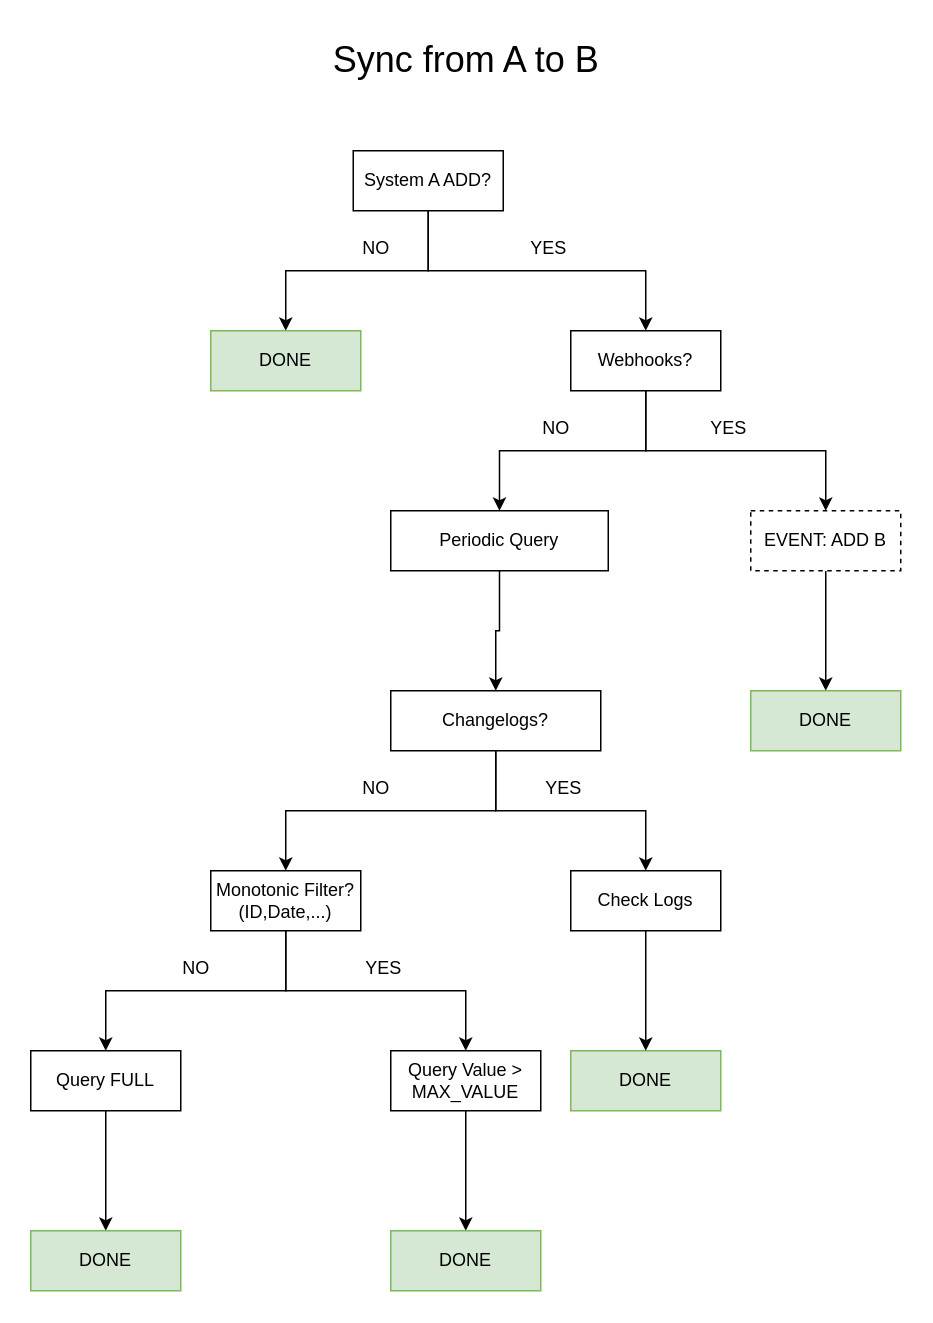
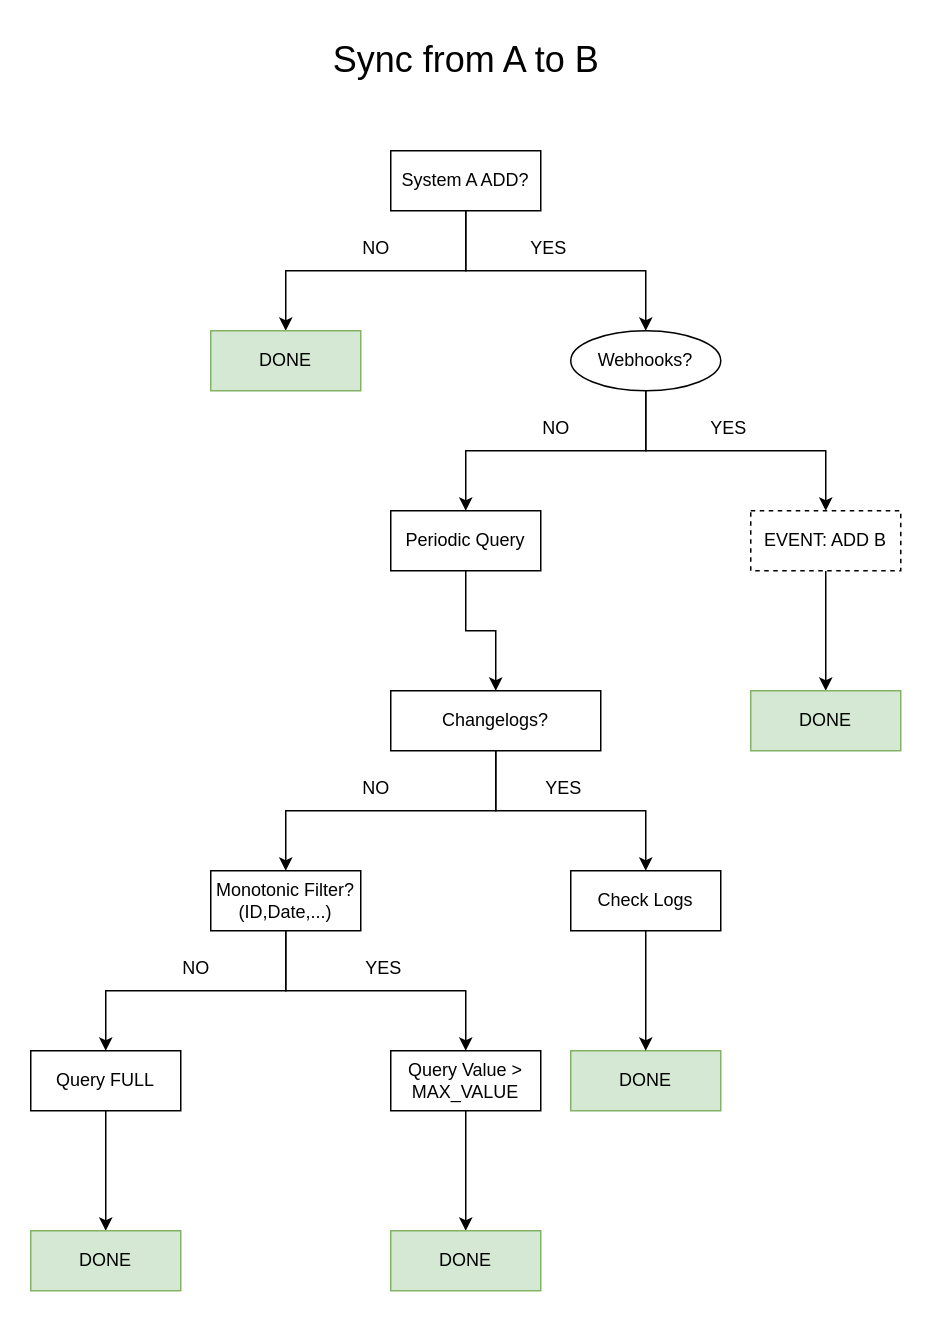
  <mxCell id="0" />
  <mxCell id="1" parent="0" />
  <mxCell id="2" style="edgeStyle=orthogonalEdgeStyle;rounded=0;orthogonalLoop=1;jettySize=auto;html=1;exitX=0.5;exitY=1;exitDx=0;exitDy=0;entryX=0.5;entryY=0;entryDx=0;entryDy=0;" parent="1" source="4" target="7" edge="1"><mxGeometry relative="1" as="geometry" /></mxCell>
  <mxCell id="3" style="edgeStyle=orthogonalEdgeStyle;rounded=0;orthogonalLoop=1;jettySize=auto;html=1;exitX=0.5;exitY=1;exitDx=0;exitDy=0;entryX=0.5;entryY=0;entryDx=0;entryDy=0;" parent="1" source="4" target="20" edge="1"><mxGeometry relative="1" as="geometry" /></mxCell>
- <mxCell id="4" value="System A ADD?" style="rounded=0;whiteSpace=wrap;html=1;" parent="1" vertex="1"><mxGeometry x="235" y="100" width="100" height="40" as="geometry" /></mxCell>
+ <mxCell id="4" value="System A ADD?" style="rounded=0;whiteSpace=wrap;html=1;" parent="1" vertex="1"><mxGeometry x="260" y="100" width="100" height="40" as="geometry" /></mxCell>
  <mxCell id="5" style="edgeStyle=orthogonalEdgeStyle;rounded=0;orthogonalLoop=1;jettySize=auto;html=1;exitX=0.5;exitY=1;exitDx=0;exitDy=0;entryX=0.5;entryY=0;entryDx=0;entryDy=0;" parent="1" source="7" target="32" edge="1"><mxGeometry relative="1" as="geometry"><mxPoint x="550" y="340" as="targetPoint" /></mxGeometry></mxCell>
  <mxCell id="6" style="edgeStyle=orthogonalEdgeStyle;rounded=0;orthogonalLoop=1;jettySize=auto;html=1;exitX=0.5;exitY=1;exitDx=0;exitDy=0;entryX=0.5;entryY=0;entryDx=0;entryDy=0;fontSize=24;" parent="1" source="7" target="34" edge="1"><mxGeometry relative="1" as="geometry" /></mxCell>
- <mxCell id="7" value="Webhooks?" style="rounded=0;whiteSpace=wrap;html=1;" parent="1" vertex="1"><mxGeometry x="380" y="220" width="100" height="40" as="geometry" /></mxCell>
+ <mxCell id="7" value="Webhooks?" style="ellipse;whiteSpace=wrap;html=1;" parent="1" vertex="1"><mxGeometry x="380" y="220" width="100" height="40" as="geometry" /></mxCell>
  <mxCell id="8" style="edgeStyle=orthogonalEdgeStyle;rounded=0;orthogonalLoop=1;jettySize=auto;html=1;exitX=0.5;exitY=1;exitDx=0;exitDy=0;entryX=0.5;entryY=0;entryDx=0;entryDy=0;fontSize=24;" parent="1" source="10" target="13" edge="1"><mxGeometry relative="1" as="geometry" /></mxCell>
  <mxCell id="9" style="edgeStyle=orthogonalEdgeStyle;rounded=0;orthogonalLoop=1;jettySize=auto;html=1;exitX=0.5;exitY=1;exitDx=0;exitDy=0;entryX=0.5;entryY=0;entryDx=0;entryDy=0;fontSize=24;" parent="1" source="10" target="37" edge="1"><mxGeometry relative="1" as="geometry" /></mxCell>
  <mxCell id="10" value="Changelogs?" style="rounded=0;whiteSpace=wrap;html=1;" parent="1" vertex="1"><mxGeometry x="260" y="460" width="140" height="40" as="geometry" /></mxCell>
  <mxCell id="11" style="edgeStyle=orthogonalEdgeStyle;rounded=0;orthogonalLoop=1;jettySize=auto;html=1;exitX=0.5;exitY=1;exitDx=0;exitDy=0;" parent="1" source="13" target="15" edge="1"><mxGeometry relative="1" as="geometry" /></mxCell>
  <mxCell id="12" style="edgeStyle=orthogonalEdgeStyle;rounded=0;orthogonalLoop=1;jettySize=auto;html=1;exitX=0.5;exitY=1;exitDx=0;exitDy=0;entryX=0.5;entryY=0;entryDx=0;entryDy=0;" parent="1" source="13" target="17" edge="1"><mxGeometry relative="1" as="geometry"><mxPoint x="70" y="700" as="targetPoint" /></mxGeometry></mxCell>
  <mxCell id="13" value="Monotonic Filter?&lt;br&gt;(ID,Date,...)" style="rounded=0;whiteSpace=wrap;html=1;" parent="1" vertex="1"><mxGeometry x="140" y="580" width="100" height="40" as="geometry" /></mxCell>
  <mxCell id="14" style="edgeStyle=orthogonalEdgeStyle;rounded=0;orthogonalLoop=1;jettySize=auto;html=1;exitX=0.5;exitY=1;exitDx=0;exitDy=0;entryX=0.5;entryY=0;entryDx=0;entryDy=0;" parent="1" source="15" target="29" edge="1"><mxGeometry relative="1" as="geometry" /></mxCell>
  <mxCell id="15" value="Query Value &amp;gt; MAX_VALUE" style="rounded=0;whiteSpace=wrap;html=1;" parent="1" vertex="1"><mxGeometry x="260" y="700" width="100" height="40" as="geometry" /></mxCell>
  <mxCell id="16" style="edgeStyle=orthogonalEdgeStyle;rounded=0;orthogonalLoop=1;jettySize=auto;html=1;exitX=0.5;exitY=1;exitDx=0;exitDy=0;entryX=0.5;entryY=0;entryDx=0;entryDy=0;" parent="1" source="17" target="28" edge="1"><mxGeometry relative="1" as="geometry" /></mxCell>
  <mxCell id="17" value="Query FULL" style="rounded=0;whiteSpace=wrap;html=1;" parent="1" vertex="1"><mxGeometry x="20" y="700" width="100" height="40" as="geometry" /></mxCell>
  <mxCell id="18" value="DONE" style="rounded=0;whiteSpace=wrap;html=1;fillColor=#d5e8d4;strokeColor=#82b366;" parent="1" vertex="1"><mxGeometry x="380" y="700" width="100" height="40" as="geometry" /></mxCell>
  <mxCell id="19" value="YES" style="text;html=1;align=center;verticalAlign=middle;resizable=0;points=[];autosize=1;strokeColor=none;fillColor=none;" parent="1" vertex="1"><mxGeometry x="340" y="150" width="50" height="30" as="geometry" /></mxCell>
  <mxCell id="20" value="DONE" style="rounded=0;whiteSpace=wrap;html=1;fillColor=#d5e8d4;strokeColor=#82b366;" parent="1" vertex="1"><mxGeometry x="140" y="220" width="100" height="40" as="geometry" /></mxCell>
  <mxCell id="21" value="NO" style="text;html=1;align=center;verticalAlign=middle;resizable=0;points=[];autosize=1;strokeColor=none;fillColor=none;" parent="1" vertex="1"><mxGeometry x="230" y="150" width="40" height="30" as="geometry" /></mxCell>
  <mxCell id="22" value="NO" style="text;html=1;align=center;verticalAlign=middle;resizable=0;points=[];autosize=1;strokeColor=none;fillColor=none;" parent="1" vertex="1"><mxGeometry x="350" y="270" width="40" height="30" as="geometry" /></mxCell>
  <mxCell id="23" value="NO" style="text;html=1;align=center;verticalAlign=middle;resizable=0;points=[];autosize=1;strokeColor=none;fillColor=none;" parent="1" vertex="1"><mxGeometry x="230" y="510" width="40" height="30" as="geometry" /></mxCell>
  <mxCell id="24" value="NO" style="text;html=1;align=center;verticalAlign=middle;resizable=0;points=[];autosize=1;strokeColor=none;fillColor=none;" parent="1" vertex="1"><mxGeometry x="110" y="630" width="40" height="30" as="geometry" /></mxCell>
  <mxCell id="25" value="YES" style="text;html=1;align=center;verticalAlign=middle;resizable=0;points=[];autosize=1;strokeColor=none;fillColor=none;" parent="1" vertex="1"><mxGeometry x="460" y="270" width="50" height="30" as="geometry" /></mxCell>
  <mxCell id="26" value="YES" style="text;html=1;align=center;verticalAlign=middle;resizable=0;points=[];autosize=1;strokeColor=none;fillColor=none;" parent="1" vertex="1"><mxGeometry x="350" y="510" width="50" height="30" as="geometry" /></mxCell>
  <mxCell id="27" value="YES" style="text;html=1;align=center;verticalAlign=middle;resizable=0;points=[];autosize=1;strokeColor=none;fillColor=none;" parent="1" vertex="1"><mxGeometry x="230" y="630" width="50" height="30" as="geometry" /></mxCell>
  <mxCell id="28" value="DONE" style="rounded=0;whiteSpace=wrap;html=1;fillColor=#d5e8d4;strokeColor=#82b366;" parent="1" vertex="1"><mxGeometry x="20" y="820" width="100" height="40" as="geometry" /></mxCell>
  <mxCell id="29" value="DONE" style="rounded=0;whiteSpace=wrap;html=1;fillColor=#d5e8d4;strokeColor=#82b366;" parent="1" vertex="1"><mxGeometry x="260" y="820" width="100" height="40" as="geometry" /></mxCell>
  <mxCell id="30" value="Sync from A to B" style="text;html=1;align=center;verticalAlign=middle;resizable=0;points=[];autosize=1;strokeColor=none;fillColor=none;fontSize=24;" parent="1" vertex="1"><mxGeometry x="210" y="20" width="200" height="40" as="geometry" /></mxCell>
  <mxCell id="31" style="edgeStyle=orthogonalEdgeStyle;rounded=0;orthogonalLoop=1;jettySize=auto;html=1;exitX=0.5;exitY=1;exitDx=0;exitDy=0;entryX=0.5;entryY=0;entryDx=0;entryDy=0;fontSize=24;" parent="1" source="32" target="35" edge="1"><mxGeometry relative="1" as="geometry" /></mxCell>
  <mxCell id="32" value="EVENT: ADD B" style="rounded=0;whiteSpace=wrap;html=1;dashed=1;" parent="1" vertex="1"><mxGeometry x="500" y="340" width="100" height="40" as="geometry" /></mxCell>
  <mxCell id="33" style="edgeStyle=orthogonalEdgeStyle;rounded=0;orthogonalLoop=1;jettySize=auto;html=1;exitX=0.5;exitY=1;exitDx=0;exitDy=0;entryX=0.5;entryY=0;entryDx=0;entryDy=0;fontSize=24;" parent="1" source="34" target="10" edge="1"><mxGeometry relative="1" as="geometry" /></mxCell>
- <mxCell id="34" value="Periodic Query" style="rounded=0;whiteSpace=wrap;html=1;" parent="1" vertex="1"><mxGeometry x="260" y="340" width="145" height="40" as="geometry" /></mxCell>
+ <mxCell id="34" value="Periodic Query" style="rounded=0;whiteSpace=wrap;html=1;" parent="1" vertex="1"><mxGeometry x="260" y="340" width="100" height="40" as="geometry" /></mxCell>
  <mxCell id="35" value="DONE" style="rounded=0;whiteSpace=wrap;html=1;fillColor=#d5e8d4;strokeColor=#82b366;" parent="1" vertex="1"><mxGeometry x="500" y="460" width="100" height="40" as="geometry" /></mxCell>
  <mxCell id="36" style="edgeStyle=orthogonalEdgeStyle;rounded=0;orthogonalLoop=1;jettySize=auto;html=1;exitX=0.5;exitY=1;exitDx=0;exitDy=0;entryX=0.5;entryY=0;entryDx=0;entryDy=0;fontSize=24;" parent="1" source="37" target="18" edge="1"><mxGeometry relative="1" as="geometry" /></mxCell>
  <mxCell id="37" value="Check Logs" style="rounded=0;whiteSpace=wrap;html=1;" parent="1" vertex="1"><mxGeometry x="380" y="580" width="100" height="40" as="geometry" /></mxCell>
